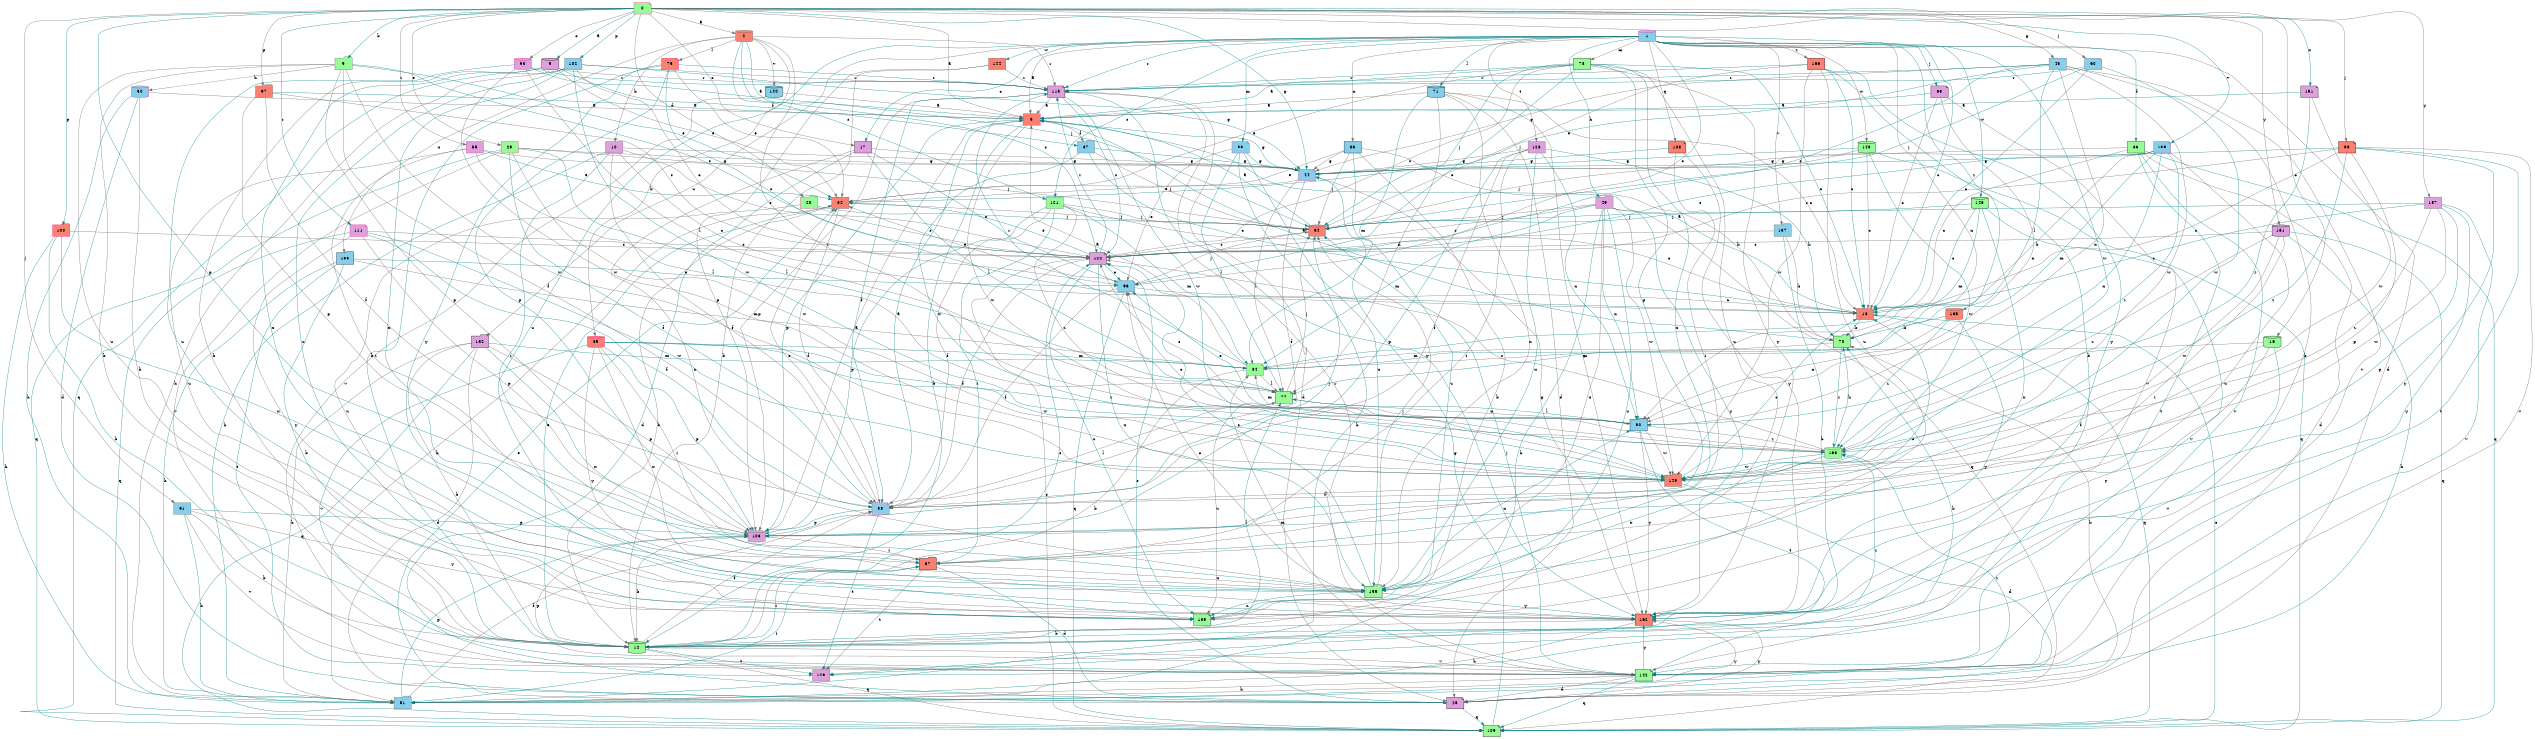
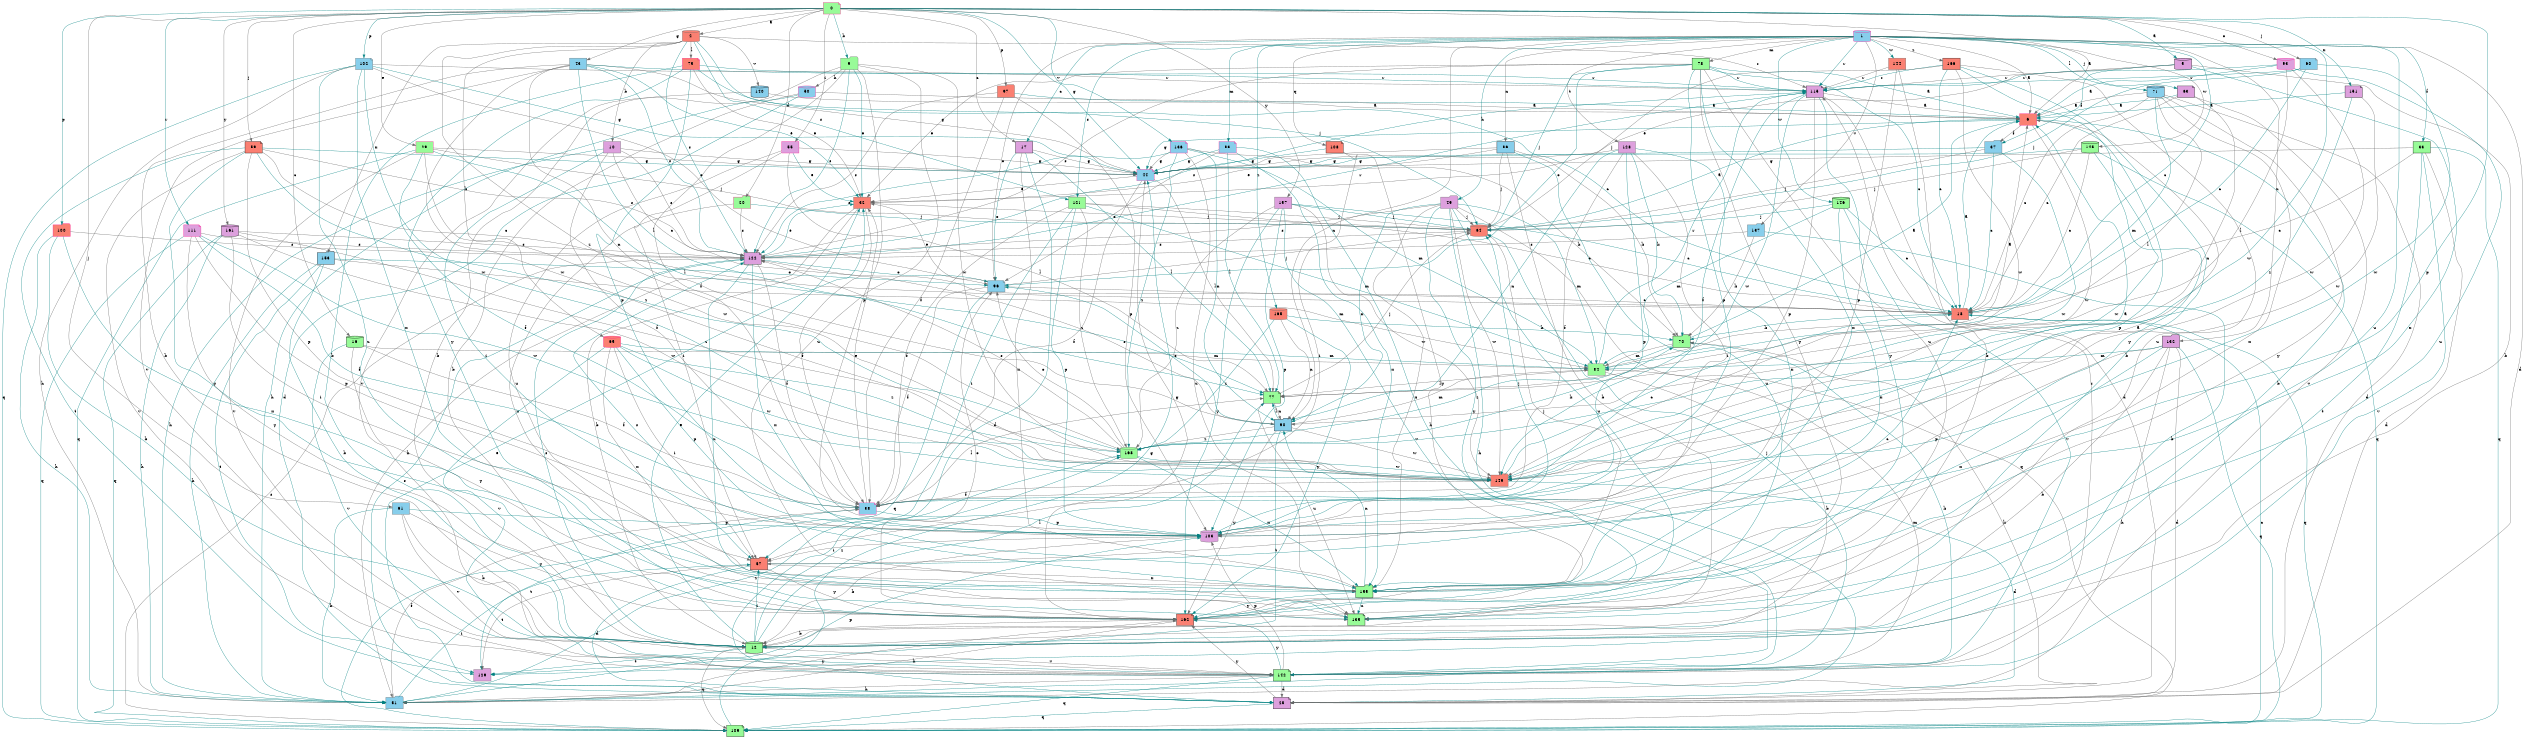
  strict digraph {
    node [color=black fillcolor=palegreen shape=note style=filled]
    edge [color=gray40]
    0 [color=deeppink]
    2 [color=gray40 fillcolor=salmon shape=cylinder]
    5 [fillcolor=plum shape=cylinder]
    6 [color=deeppink fillcolor=salmon shape=box]
    9 [color=gray40 shape=folder]
    16 [shape=cylinder]
    17 [fillcolor=plum shape=box]
    20 [color=deeppink shape=folder]
    29 [color=deeppink shape=box]
    43 [color=gray40 fillcolor=skyblue shape=box]
    44 [color=deeppink fillcolor=skyblue]
    55 [color=deeppink fillcolor=plum shape=box]
    59 [fillcolor=salmon]
    60 [color=gray40 fillcolor=skyblue]
    61 [color=gray40 fillcolor=skyblue shape=box]
    93 [color=deeppink fillcolor=plum shape=cylinder]
    97 [color=gray40 fillcolor=salmon shape=folder]
    100 [color=deeppink fillcolor=salmon shape=folder]
    102 [color=gray40 fillcolor=skyblue]
    103 [color=gray40 fillcolor=plum shape=cylinder]
    111 [color=deeppink fillcolor=plum]
    136 [color=deeppink fillcolor=skyblue]
    151 [fillcolor=plum]
    157 [color=gray40 fillcolor=plum shape=box]
    161 [fillcolor=plum shape=cylinder]
    115 [fillcolor=plum]
    121 [color=gray40 shape=box]
    10 [color=gray40 fillcolor=plum shape=box]
    64 [color=gray40 fillcolor=salmon shape=cylinder]
    65 [color=deeppink fillcolor=salmon shape=cylinder]
    75 [color=deeppink fillcolor=salmon]
    122 [fillcolor=plum]
    140 [fillcolor=skyblue shape=cylinder]
    153 [fillcolor=skyblue shape=folder]
    168 [color=gray40 shape=cylinder]
    12 [shape=cylinder]
    32 [color=gray40 fillcolor=salmon shape=box]
    37 [color=gray40 fillcolor=skyblue shape=folder]
    155 [shape=folder]
    149 [color=gray40 fillcolor=salmon shape=folder]
    135
    38 [color=deeppink fillcolor=skyblue]
    50 [color=deeppink fillcolor=skyblue shape=cylinder]
    142
    84 [color=gray40]
    162 [fillcolor=salmon]
    25 [fillcolor=plum]
    96 [color=gray40 fillcolor=skyblue]
    77
    109
    90 [fillcolor=skyblue shape=folder]
    57 [fillcolor=salmon shape=folder]
    18 [color=gray40 fillcolor=salmon]
    129 [color=gray40 fillcolor=plum shape=folder]
    51 [color=gray40 fillcolor=skyblue shape=folder]
    70 [shape=folder]
    1 [color=deeppink fillcolor=skyblue shape=cylinder]
    33 [shape=box]
    49 [color=gray40 fillcolor=plum shape=folder]
    63 [fillcolor=plum]
    71 [fillcolor=skyblue shape=cylinder]
    78 [shape=box]
    83 [color=deeppink fillcolor=skyblue]
    86 [fillcolor=skyblue shape=box]
    108 [fillcolor=salmon]
    128 [color=gray40 fillcolor=plum shape=box]
    132 [fillcolor=plum shape=folder]
    137 [color=gray40 fillcolor=skyblue shape=folder]
    144 [color=gray40 fillcolor=salmon shape=box]
    145 [shape=cylinder]
    146 [shape=cylinder]
    165 [color=gray40 fillcolor=salmon shape=cylinder]
    166 [fillcolor=salmon shape=box]
    0 -> 2 [label=a]
    0 -> 5 [color=teal label=a]
    0 -> 6 [label=a]
    0 -> 9 [color=teal label=b]
    0 -> 16 [label=c]
    0 -> 17 [label=c]
    0 -> 20 [label=d]
    0 -> 29 [label=e]
    0 -> 43 [label=g]
    0 -> 44 [color=teal label=g]
    0 -> 55 [label=i]
    0 -> 59 [label=j]
    0 -> 60 [label=j]
    0 -> 61 [label=j]
    0 -> 93 [label=o]
    0 -> 97 [label=p]
    0 -> 100 [color=teal label=p]
    0 -> 102 [color=teal label=p]
    0 -> 103 [color=teal label=p]
    0 -> 111 [color=teal label=r]
    0 -> 136 [color=teal label=v]
    0 -> 151 [color=teal label=x]
    0 -> 157 [label=y]
    0 -> 161 [label=y]
    2 -> 115 [label=r]
    2 -> 121 [color=teal label=s]
    2 -> 10 [label=b]
    2 -> 64 [color=teal label=j]
    2 -> 65 [label=k]
    2 -> 75 [label=l]
    2 -> 122 [color=teal label=s]
    2 -> 140 [label=v]
    2 -> 153 [label=x]
    2 -> 168 [label=z]
    5 -> 115 [label=r]
    5 -> 12 [label=b]
    5 -> 32 [label=e]
    5 -> 37 [color=teal label=f]
    5 -> 155 [color=teal label=x]
    6 -> 44 [color=teal label=g]
    6 -> 103 [color=teal label=p]
    6 -> 12 [color=teal label=b]
    6 -> 37 [label=f]
    6 -> 149 [label=w]
    9 -> 103 [label=p]
    9 -> 122 [color=teal label=s]
    9 -> 12 [label=b]
    9 -> 32 [color=teal label=e]
    9 -> 149 [label=w]
    9 -> 135 [label=u]
    9 -> 38 [label=f]
    9 -> 50 [label=h]
    16 -> 38 [label=f]
    16 -> 142 [color=teal label=v]
    16 -> 84 [label=m]
    16 -> 162 [label=y]
    17 -> 44 [label=g]
    17 -> 155 [label=x]
    17 -> 25 [color=teal label=d]
    17 -> 96 [color=teal label=o]
    17 -> 77 [color=teal label=l]
    20 -> 64 [color=teal label=j]
    20 -> 122 [label=s]
    20 -> 135 [label=u]
    29 -> 44 [label=g]
    29 -> 64 [label=j]
    29 -> 149 [label=w]
    29 -> 38 [color=teal label=f]
    29 -> 142 [label=v]
    29 -> 77 [color=teal label=l]
    29 -> 109 [color=teal label=q]
    43 -> 44 [label=g]
    43 -> 115 [color=teal label=r]
    43 -> 122 [color=teal label=s]
    43 -> 12 [label=b]
    43 -> 32 [color=teal label=e]
    43 -> 149 [label=w]
    43 -> 142 [label=v]
    43 -> 77 [color=teal label=l]
    43 -> 90 [label=n]
    44 -> 32 [label=e]
    44 -> 38 [label=f]
    44 -> 77 [label=l]
    55 -> 44 [label=g]
    55 -> 32 [color=teal label=e]
    55 -> 135 [label=u]
    55 -> 77 [label=l]
    55 -> 57 [label=i]
    59 -> 44 [color=teal label=g]
    59 -> 103 [label=p]
    59 -> 122 [label=s]
    59 -> 168 [color=teal label=z]
    59 -> 142 [label=v]
    59 -> 162 [color=teal label=y]
    59 -> 18 [label=c]
    59 -> 129 [color=teal label=t]
    60 -> 115 [color=teal label=r]
    60 -> 64 [color=teal label=j]
    60 -> 149 [color=teal label=w]
    60 -> 18 [color=teal label=c]
    61 -> 103 [color=teal label=p]
    61 -> 12 [label=b]
    61 -> 142 [label=v]
    61 -> 162 [label=y]
    61 -> 51 [color=teal label=h]
    93 -> 6 [color=teal label=a]
    93 -> 115 [color=teal label=r]
    93 -> 149 [label=w]
    93 -> 135 [color=teal label=u]
    93 -> 77 [label=l]
    97 -> 6 [color=teal label=a]
    97 -> 103 [label=p]
    97 -> 122 [label=s]
    97 -> 38 [label=f]
    100 -> 122 [label=s]
    100 -> 12 [color=teal label=b]
    100 -> 155 [color=teal label=x]
    100 -> 51 [color=teal label=h]
    102 -> 44 [color=teal label=g]
    102 -> 115 [label=r]
    102 -> 155 [color=teal label=x]
    102 -> 149 [color=teal label=w]
    102 -> 135 [color=teal label=u]
    102 -> 96 [label=o]
    102 -> 109 [color=teal label=q]
    102 -> 51 [label=h]
    103 -> 6 [label=a]
    103 -> 64 [color=teal label=j]
    103 -> 12 [label=b]
    103 -> 57 [label=i]
    111 -> 103 [label=p]
    111 -> 122 [label=s]
    111 -> 149 [color=teal label=w]
    111 -> 38 [color=teal label=f]
    111 -> 162 [label=y]
    111 -> 109 [color=teal label=q]
    136 -> 44 [label=g]
    136 -> 122 [color=teal label=s]
    136 -> 168 [color=teal label=z]
    136 -> 135 [label=u]
    136 -> 84 [color=teal label=m]
    136 -> 90 [color=teal label=n]
    136 -> 70 [label=k]
    151 -> 6 [color=teal label=a]
    151 -> 168 [color=teal label=z]
    151 -> 149 [label=w]
    157 -> 103 [color=teal label=p]
    157 -> 64 [color=teal label=j]
    157 -> 168 [label=z]
    157 -> 149 [label=w]
    157 -> 142 [color=teal label=v]
    157 -> 162 [color=teal label=y]
    157 -> 18 [color=teal label=c]
    161 -> 122 [label=s]
    161 -> 168 [label=z]
    161 -> 149 [label=w]
    161 -> 109 [color=teal label=q]
    161 -> 57 [label=i]
    161 -> 51 [color=teal label=h]
    115 -> 6 [label=a]
    115 -> 103 [label=p]
    115 -> 122 [color=teal label=s]
    115 -> 149 [color=teal label=w]
    115 -> 38 [color=teal label=f]
    115 -> 162 [color=teal label=y]
    115 -> 25 [label=d]
    121 -> 103 [color=teal label=p]
    121 -> 64 [label=j]
    121 -> 168 [label=z]
    121 -> 38 [label=f]
    121 -> 84 [color=teal label=m]
    121 -> 57 [color=teal label=i]
    121 -> 18 [label=c]
    10 -> 44 [label=g]
    10 -> 122 [label=s]
    10 -> 38 [label=f]
    10 -> 57 [color=teal label=i]
    10 -> 18 [label=c]
    10 -> 51 [color=teal label=h]
    64 -> 6 [color=teal label=a]
    64 -> 122 [label=s]
    65 -> 103 [color=teal label=p]
    65 -> 168 [color=teal label=z]
    65 -> 155 [label=x]
    65 -> 149 [color=teal label=w]
    65 -> 142 [color=teal label=v]
    65 -> 84 [color=teal label=m]
    65 -> 57 [label=i]
    75 -> 103 [color=teal label=p]
    75 -> 115 [color=teal label=r]
    75 -> 12 [color=teal label=b]
    75 -> 32 [label=e]
    75 -> 162 [color=teal label=y]
    75 -> 18 [color=teal label=c]
    122 -> 115 [color=teal label=r]
    122 -> 32 [color=teal label=e]
    122 -> 155 [color=teal label=x]
    122 -> 135 [color=teal label=u]
    122 -> 38 [label=f]
    122 -> 96 [color=teal label=o]
    140 -> 6 [label=a]
    140 -> 142 [label=v]
    153 -> 12 [color=teal label=b]
    153 -> 84 [label=m]
    153 -> 96 [color=teal label=o]
    153 -> 129 [color=teal label=t]
    153 -> 51 [color=teal label=h]
    168 -> 122 [label=s]
    168 -> 155 [color=teal label=x]
    168 -> 149 [color=teal label=w]
    168 -> 96 [label=o]
    168 -> 70 [color=teal label=k]
    12 -> 122 [color=teal label=s]
    12 -> 168 [color=teal label=z]
    12 -> 32 [color=teal label=e]
-   12 -> 38 [label=f]
    12 -> 142 [label=v]
    12 -> 77 [color=teal label=l]
    12 -> 109 [label=q]
    12 -> 57 [color=teal label=i]
    12 -> 129 [color=teal label=t]
    32 -> 64 [label=j]
    32 -> 12 [label=b]
    32 -> 38 [label=f]
    32 -> 51 [label=h]
    37 -> 44 [color=teal label=g]
    37 -> 64 [label=j]
    37 -> 149 [color=teal label=w]
    37 -> 18 [color=teal label=c]
    155 -> 64 [label=j]
    155 -> 122 [color=teal label=s]
    155 -> 135 [color=teal label=u]
    155 -> 162 [color=teal label=y]
    155 -> 90 [color=teal label=n]
    149 -> 38 [label=f]
    149 -> 25 [color=teal label=d]
    149 -> 18 [color=teal label=c]
    38 -> 6 [color=teal label=a]
    38 -> 103 [color=teal label=p]
    38 -> 32 [label=e]
    38 -> 77 [label=l]
    38 -> 129 [color=teal label=t]
    50 -> 6 [label=a]
    50 -> 12 [label=b]
    50 -> 25 [color=teal label=d]
    50 -> 51 [color=teal label=h]
    142 -> 103 [label=p]
    142 -> 115 [label=r]
    142 -> 64 [color=teal label=j]
    142 -> 84 [label=m]
    142 -> 162 [color=teal label=y]
    142 -> 25 [label=d]
    142 -> 109 [color=teal label=q]
    142 -> 51 [label=h]
    142 -> 70 [color=teal label=k]
    84 -> 6 [label=a]
    84 -> 115 [color=teal label=r]
    84 -> 12 [label=b]
    84 -> 77 [label=l]
    162 -> 44 [label=g]
    162 -> 12 [label=b]
    162 -> 96 [label=o]
    162 -> 51 [label=h]
    25 -> 122 [color=teal label=s]
    25 -> 32 [color=teal label=e]
    25 -> 162 [label=y]
    25 -> 109 [color=teal label=q]
    25 -> 70 [label=k]
    96 -> 64 [label=j]
    96 -> 32 [label=e]
    96 -> 38 [label=f]
    96 -> 109 [color=teal label=q]
    96 -> 18 [label=c]
    77 -> 64 [label=j]
    77 -> 135 [label=u]
    77 -> 90 [label=n]
    109 -> 44 [color=teal label=g]
    109 -> 122 [label=s]
    109 -> 18 [color=teal label=c]
    90 -> 122 [label=s]
    90 -> 168 [label=z]
    90 -> 149 [label=w]
    90 -> 84 [label=m]
    90 -> 162 [label=y]
    90 -> 96 [color=teal label=o]
    90 -> 77 [color=teal label=l]
    90 -> 129 [color=teal label=t]
    57 -> 155 [label=x]
-   65 -> 162 [label=y]
+   57 -> 162 [label=y]
    57 -> 25 [color=teal label=d]
    57 -> 18 [color=teal label=c]
    57 -> 129 [label=t]
    18 -> 6 [color=teal label=a]
    18 -> 109 [color=teal label=q]
    18 -> 70 [color=teal label=k]
    51 -> 103 [color=teal label=p]
    51 -> 168 [color=teal label=z]
    51 -> 38 [label=f]
    51 -> 162 [label=y]
    51 -> 57 [color=teal label=i]
    70 -> 6 [color=teal label=a]
    70 -> 168 [color=teal label=z]
    70 -> 84 [label=m]
    1 -> 6 [label=a]
    1 -> 17 [color=teal label=c]
    1 -> 115 [color=teal label=r]
    1 -> 121 [color=teal label=s]
    1 -> 149 [color=teal label=w]
    1 -> 135 [color=teal label=u]
    1 -> 25 [label=d]
    1 -> 96 [label=o]
    1 -> 90 [label=n]
    1 -> 18 [color=teal label=c]
    1 -> 33 [color=teal label=f]
    1 -> 49 [color=teal label=h]
    1 -> 63 [color=teal label=j]
    1 -> 71 [color=teal label=l]
    1 -> 78 [label=m]
    1 -> 83 [color=teal label=m]
    1 -> 86 [label=n]
    1 -> 108 [label=q]
    1 -> 128 [label=t]
    1 -> 132 [label=u]
    1 -> 137 [label=v]
    1 -> 144 [color=teal label=w]
    1 -> 145 [label=w]
    1 -> 146 [color=teal label=w]
    1 -> 165 [color=teal label=z]
    1 -> 166 [label=z]
    33 -> 44 [label=g]
    33 -> 142 [color=teal label=v]
    33 -> 25 [label=d]
    33 -> 109 [color=teal label=q]
    33 -> 18 [label=c]
    33 -> 129 [color=teal label=t]
    49 -> 64 [label=j]
    49 -> 122 [label=s]
    49 -> 155 [label=x]
    49 -> 149 [label=w]
    49 -> 135 [color=teal label=u]
    49 -> 84 [color=teal label=m]
    49 -> 162 [color=teal label=y]
    49 -> 109 [label=q]
    49 -> 90 [color=teal label=n]
    49 -> 51 [color=teal label=h]
    63 -> 6 [color=teal label=a]
    63 -> 142 [label=v]
    63 -> 90 [label=n]
    63 -> 18 [label=c]
    71 -> 6 [label=a]
    71 -> 155 [label=x]
    71 -> 84 [color=teal label=m]
    71 -> 162 [label=y]
    71 -> 25 [label=d]
    71 -> 77 [label=l]
    71 -> 18 [label=c]
    78 -> 6 [color=teal label=a]
    78 -> 103 [color=teal label=p]
    78 -> 115 [color=teal label=r]
    78 -> 64 [color=teal label=j]
    78 -> 122 [label=s]
    78 -> 32 [label=e]
    78 -> 155 [color=teal label=x]
    78 -> 135 [label=u]
    78 -> 162 [label=y]
    78 -> 96 [color=teal label=o]
    78 -> 18 [color=teal label=c]
    83 -> 44 [color=teal label=g]
    83 -> 155 [color=teal label=x]
    83 -> 96 [label=o]
    83 -> 77 [color=teal label=l]
    83 -> 51 [color=teal label=h]
    86 -> 44 [label=g]
    86 -> 64 [label=j]
    86 -> 12 [label=b]
    86 -> 32 [label=e]
    86 -> 135 [color=teal label=u]
    86 -> 70 [label=k]
    108 -> 44 [color=teal label=g]
    108 -> 162 [label=y]
    108 -> 57 [label=i]
    128 -> 44 [label=g]
    128 -> 103 [color=teal label=p]
    128 -> 155 [color=teal label=x]
    128 -> 38 [label=f]
    128 -> 90 [color=teal label=n]
    128 -> 57 [label=i]
    128 -> 70 [color=teal label=k]
    132 -> 103 [label=p]
    132 -> 12 [label=b]
    132 -> 155 [color=teal label=x]
    132 -> 84 [color=teal label=m]
    132 -> 25 [label=d]
    132 -> 109 [color=teal label=q]
    132 -> 51 [label=h]
    137 -> 122 [label=s]
    137 -> 12 [color=teal label=b]
    137 -> 70 [label=k]
    144 -> 103 [label=p]
    144 -> 115 [label=r]
    144 -> 12 [label=b]
    145 -> 44 [color=teal label=g]
    145 -> 64 [label=j]
    145 -> 149 [color=teal label=w]
    145 -> 109 [color=teal label=q]
    145 -> 18 [label=c]
    146 -> 64 [color=teal label=j]
    146 -> 155 [color=teal label=x]
    146 -> 142 [color=teal label=v]
    146 -> 84 [color=teal label=m]
    146 -> 18 [color=teal label=c]
    165 -> 168 [color=teal label=z]
    165 -> 162 [color=teal label=y]
    165 -> 90 [label=n]
    165 -> 70 [color=teal label=k]
    166 -> 115 [color=teal label=r]
    166 -> 64 [label=j]
    166 -> 12 [color=teal label=b]
    166 -> 149 [label=w]
    166 -> 135 [label=u]
    166 -> 162 [color=teal label=y]
    166 -> 18 [color=teal label=c]
  }
